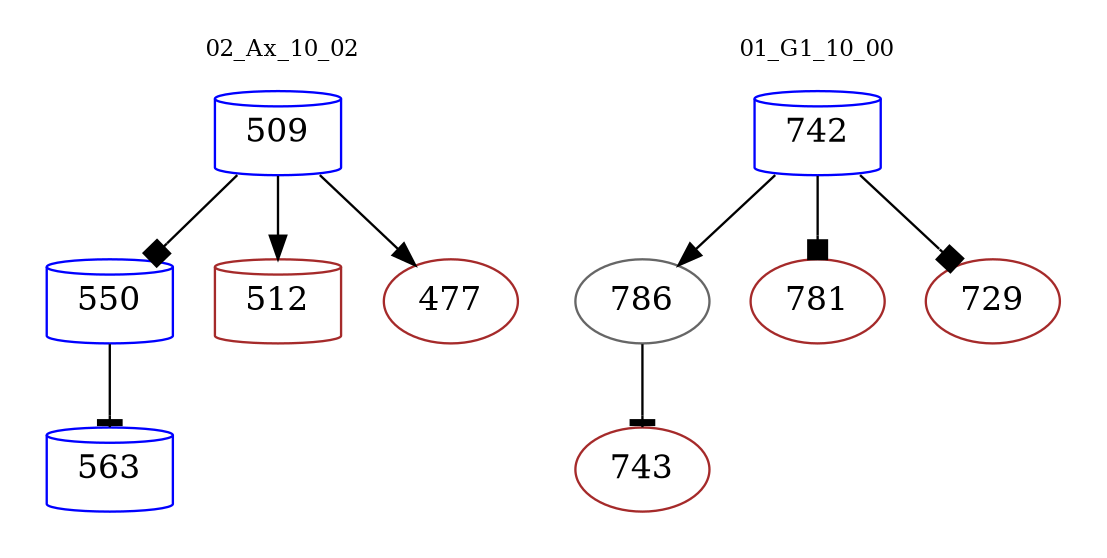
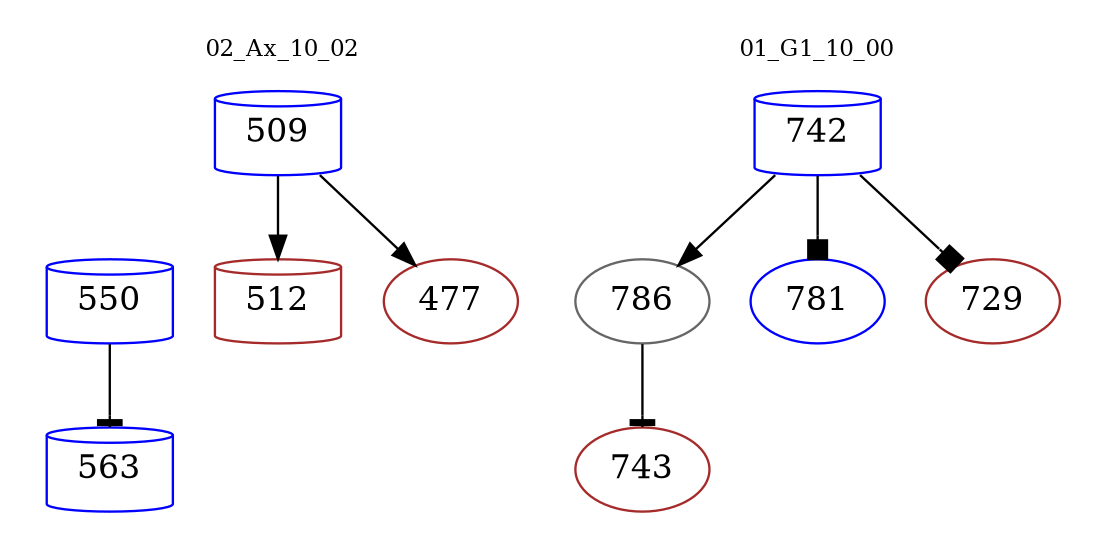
  digraph {
    node [color=blue shape=cylinder]
    edge [arrowhead=box color=black]
    n1 [label=509]
    n2 [label=550]
    n3 [color=brown label=512]
    n4 [color=brown label=477 shape=ellipse]
    n5 [label=563]
    n6 [label=742]
    n7 [color=gray40 label=786 shape=ellipse]
-   n8 [color=brown label=781 shape=ellipse]
+   n8 [label=781 shape=ellipse]
    n9 [color=brown label=729 shape=ellipse]
    n10 [color=brown label=743 shape=ellipse]
    subgraph cluster_1 {
      color=white
      fontsize=10
      label="02_Ax_10_02"
      n1
      n2
      n3
      n4
      n5
    }
    subgraph cluster_2 {
      color=white
      fontsize=10
      label="01_G1_10_00"
      n6
      n7
      n8
      n9
      n10
    }
-   n1 -> n2
    n1 -> n3 [arrowhead=normal]
    n1 -> n4 [arrowhead=normal]
    n2 -> n5 [arrowhead=tee]
    n6 -> n7 [arrowhead=normal]
    n6 -> n8
    n6 -> n9
    n7 -> n10 [arrowhead=tee]
  }
